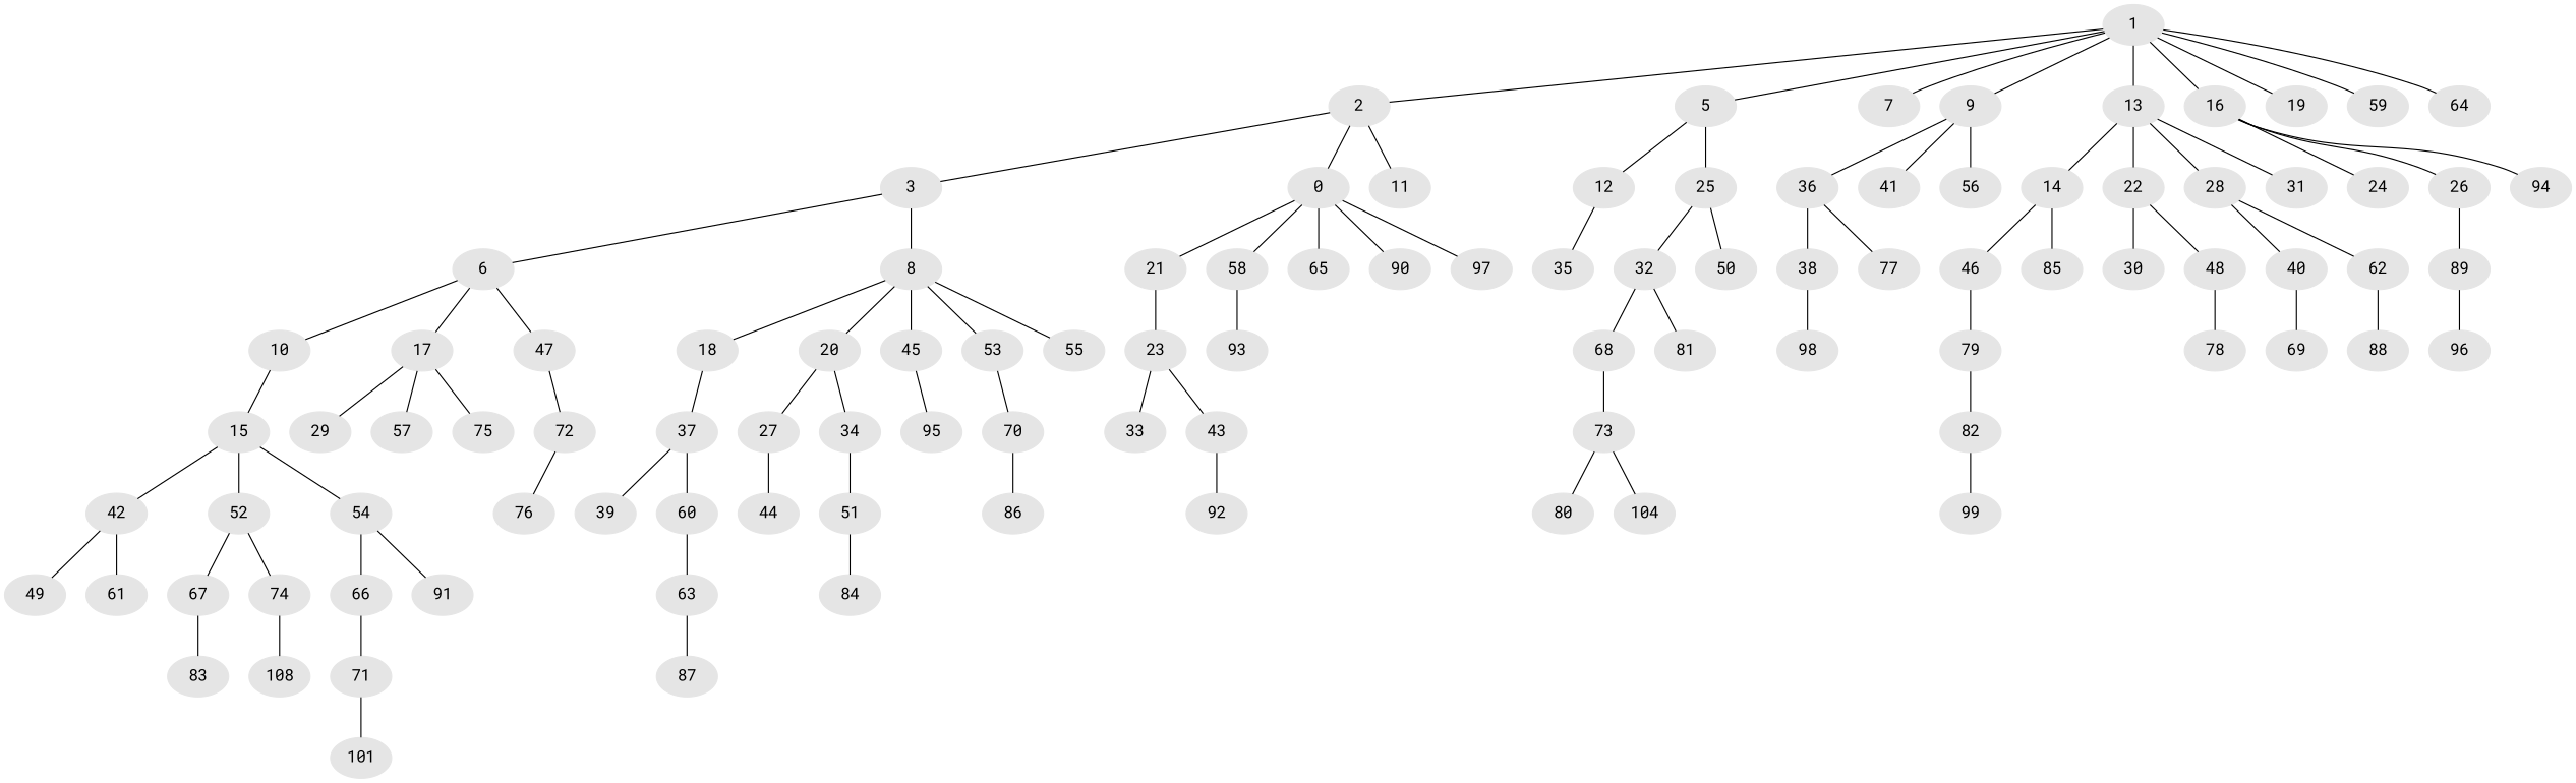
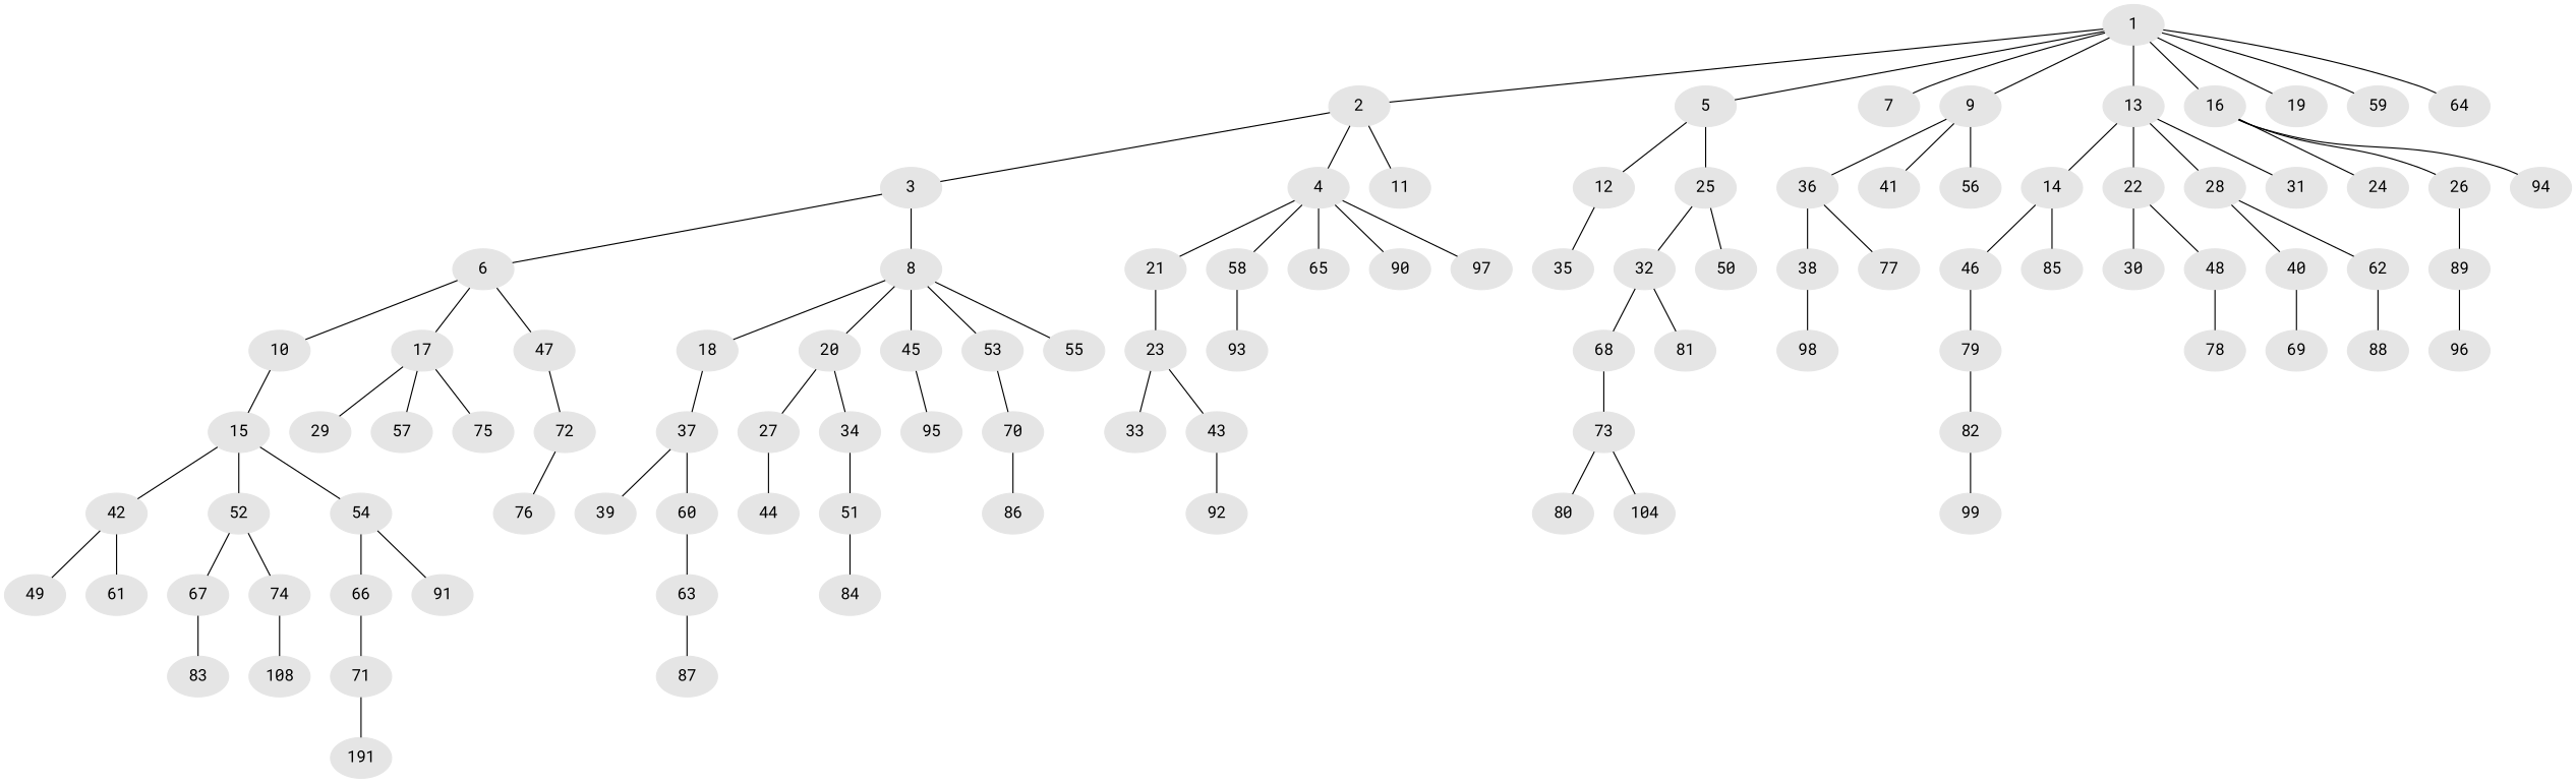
  graph {
    fontname="Roboto Mono"
    node [color=gray90 fontname="Roboto Mono" style=filled]
    edge [fontname="Roboto Mono"]
    1
    2
    5
    7
    9
    13
    16
    19
    59
    64
    3
-   4 [label=0]
+   4
    11
    12
    25
    36
    41
    56
    14
    22
    28
    31
    24
    26
    94
    6
    8
    21
    58
    65
    90
    97
    10
    17
    47
    18
    20
    45
    53
    55
    23
    93
    35
    32
    50
    15
    29
    57
    75
    72
    37
    27
    34
    95
    70
    38
    77
    42
    52
    54
    46
    85
    30
    48
    40
    62
    79
    49
    61
    67
    74
    66
    91
    89
    39
    60
    44
    51
    33
    43
    78
    92
    68
    81
    96
    69
    88
    73
    84
    98
    63
    82
    76
    83
    n95 [label=108]
    86
    71
    87
-   101
+   101 [label=191]
    80
    n101 [label=104]
    99
    1 -- 2
    1 -- 5
    1 -- 7
    1 -- 9
    1 -- 13
    1 -- 16
    1 -- 19
    1 -- 59
    1 -- 64
    2 -- 3
    2 -- 4
    2 -- 11
    5 -- 12
    5 -- 25
    9 -- 36
    9 -- 41
    9 -- 56
    13 -- 14
    13 -- 22
    13 -- 28
    13 -- 31
    16 -- 24
    16 -- 26
    16 -- 94
    3 -- 6
    3 -- 8
    4 -- 21
    4 -- 58
    4 -- 65
    4 -- 90
    4 -- 97
    12 -- 35
    25 -- 32
    25 -- 50
    36 -- 38
    36 -- 77
    14 -- 46
    14 -- 85
    22 -- 30
    22 -- 48
    28 -- 40
    28 -- 62
    26 -- 89
    6 -- 10
    6 -- 17
    6 -- 47
    8 -- 18
    8 -- 20
    8 -- 45
    8 -- 53
    8 -- 55
    21 -- 23
    58 -- 93
    10 -- 15
    17 -- 29
    17 -- 57
    17 -- 75
    47 -- 72
    18 -- 37
    20 -- 27
    20 -- 34
    45 -- 95
    53 -- 70
    23 -- 33
    23 -- 43
    32 -- 68
    32 -- 81
    15 -- 42
    15 -- 52
    15 -- 54
    72 -- 76
    37 -- 39
    37 -- 60
    27 -- 44
    34 -- 51
    70 -- 86
    38 -- 98
    42 -- 49
    42 -- 61
    52 -- 67
    52 -- 74
    54 -- 66
    54 -- 91
    46 -- 79
    48 -- 78
    40 -- 69
    62 -- 88
    79 -- 82
    67 -- 83
    74 -- n95
    66 -- 71
    89 -- 96
    60 -- 63
    51 -- 84
    43 -- 92
    68 -- 73
    73 -- 80
    73 -- n101
    63 -- 87
    82 -- 99
    71 -- 101
  }
